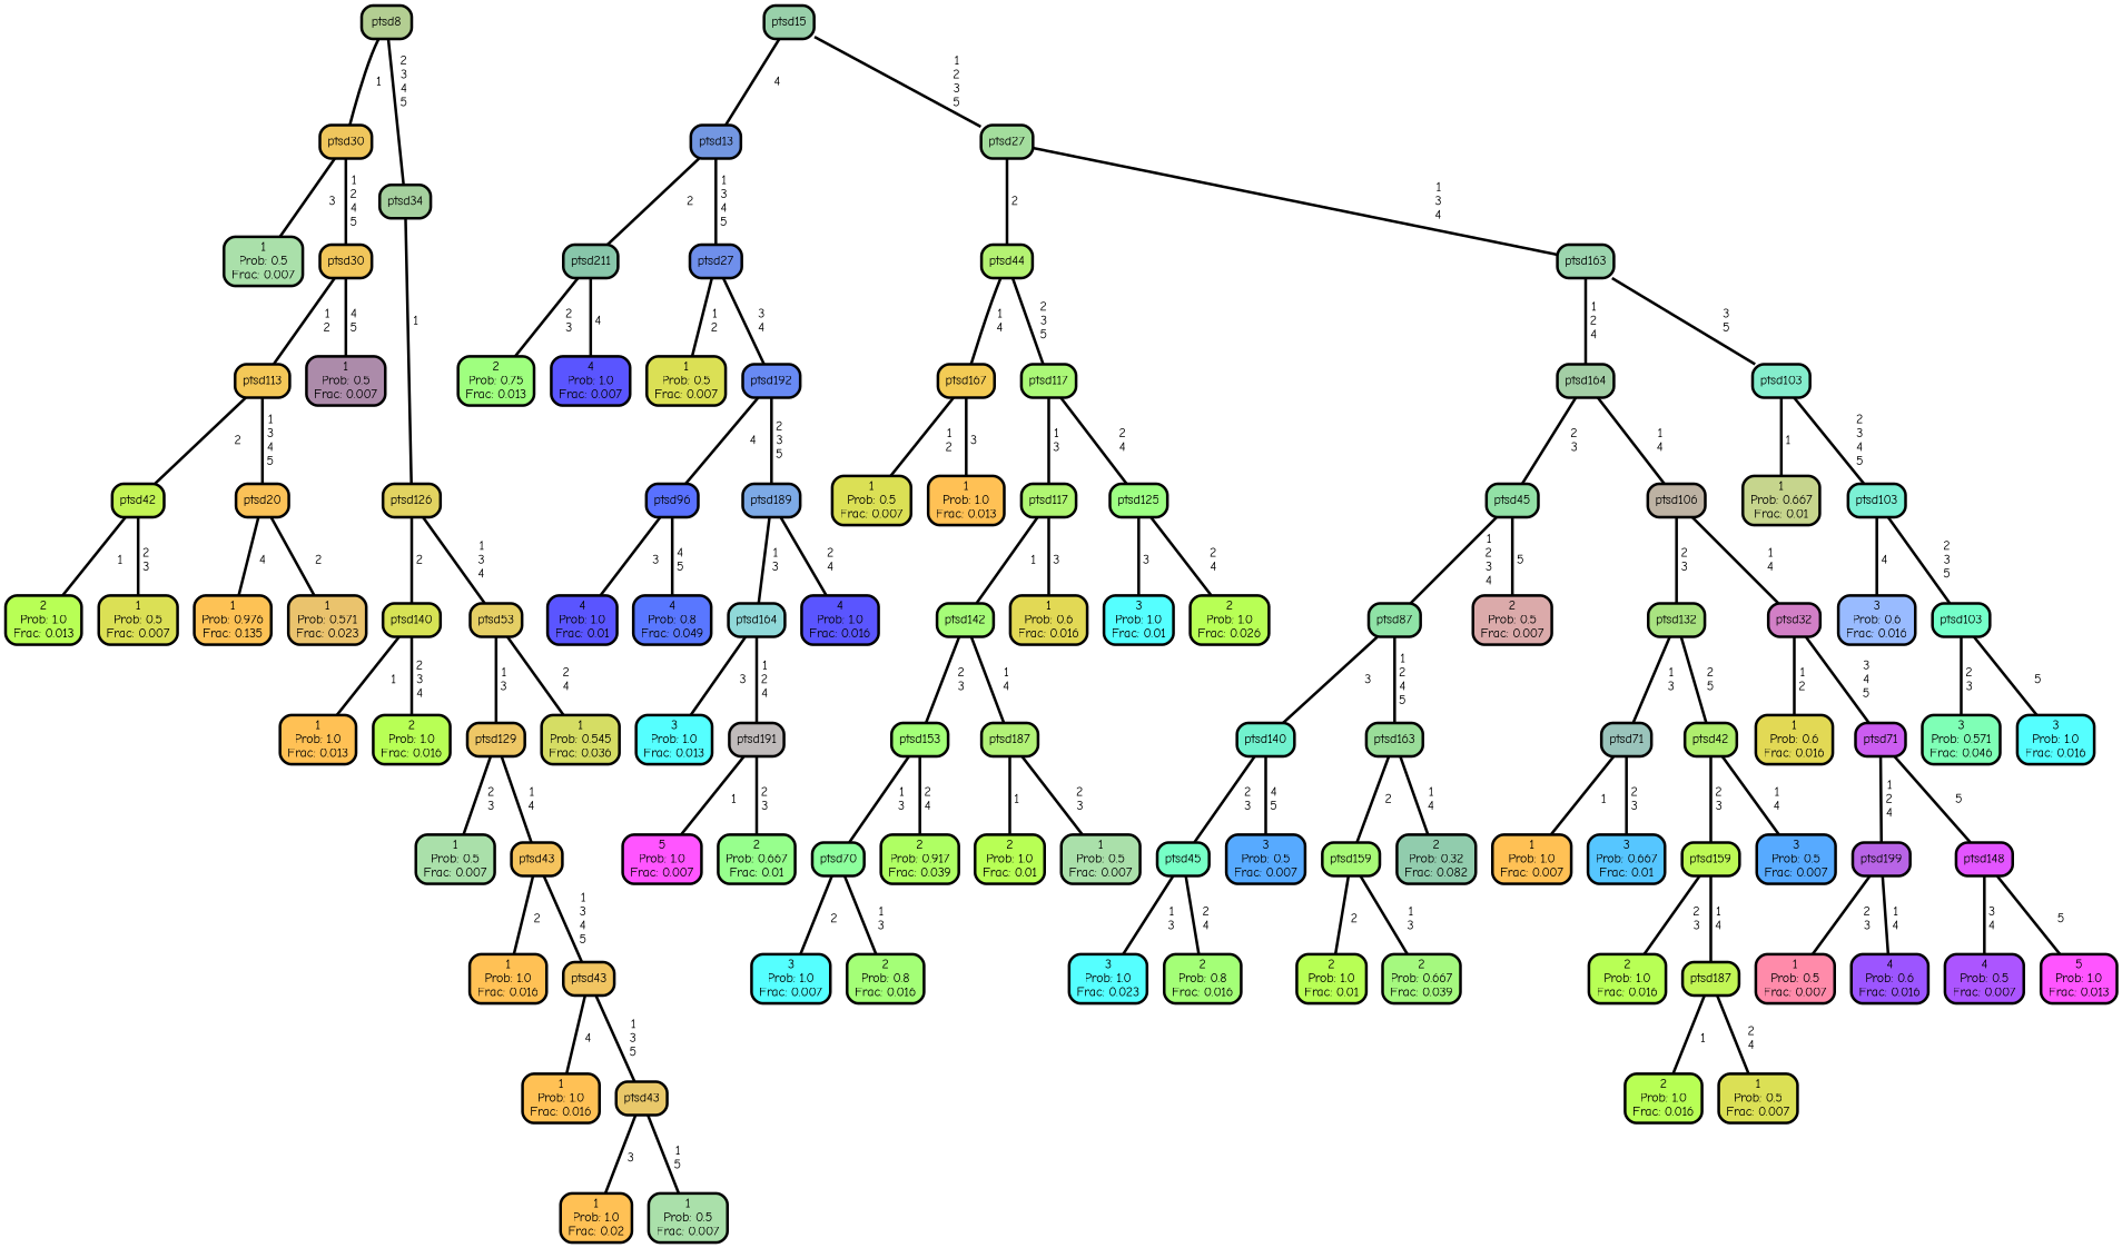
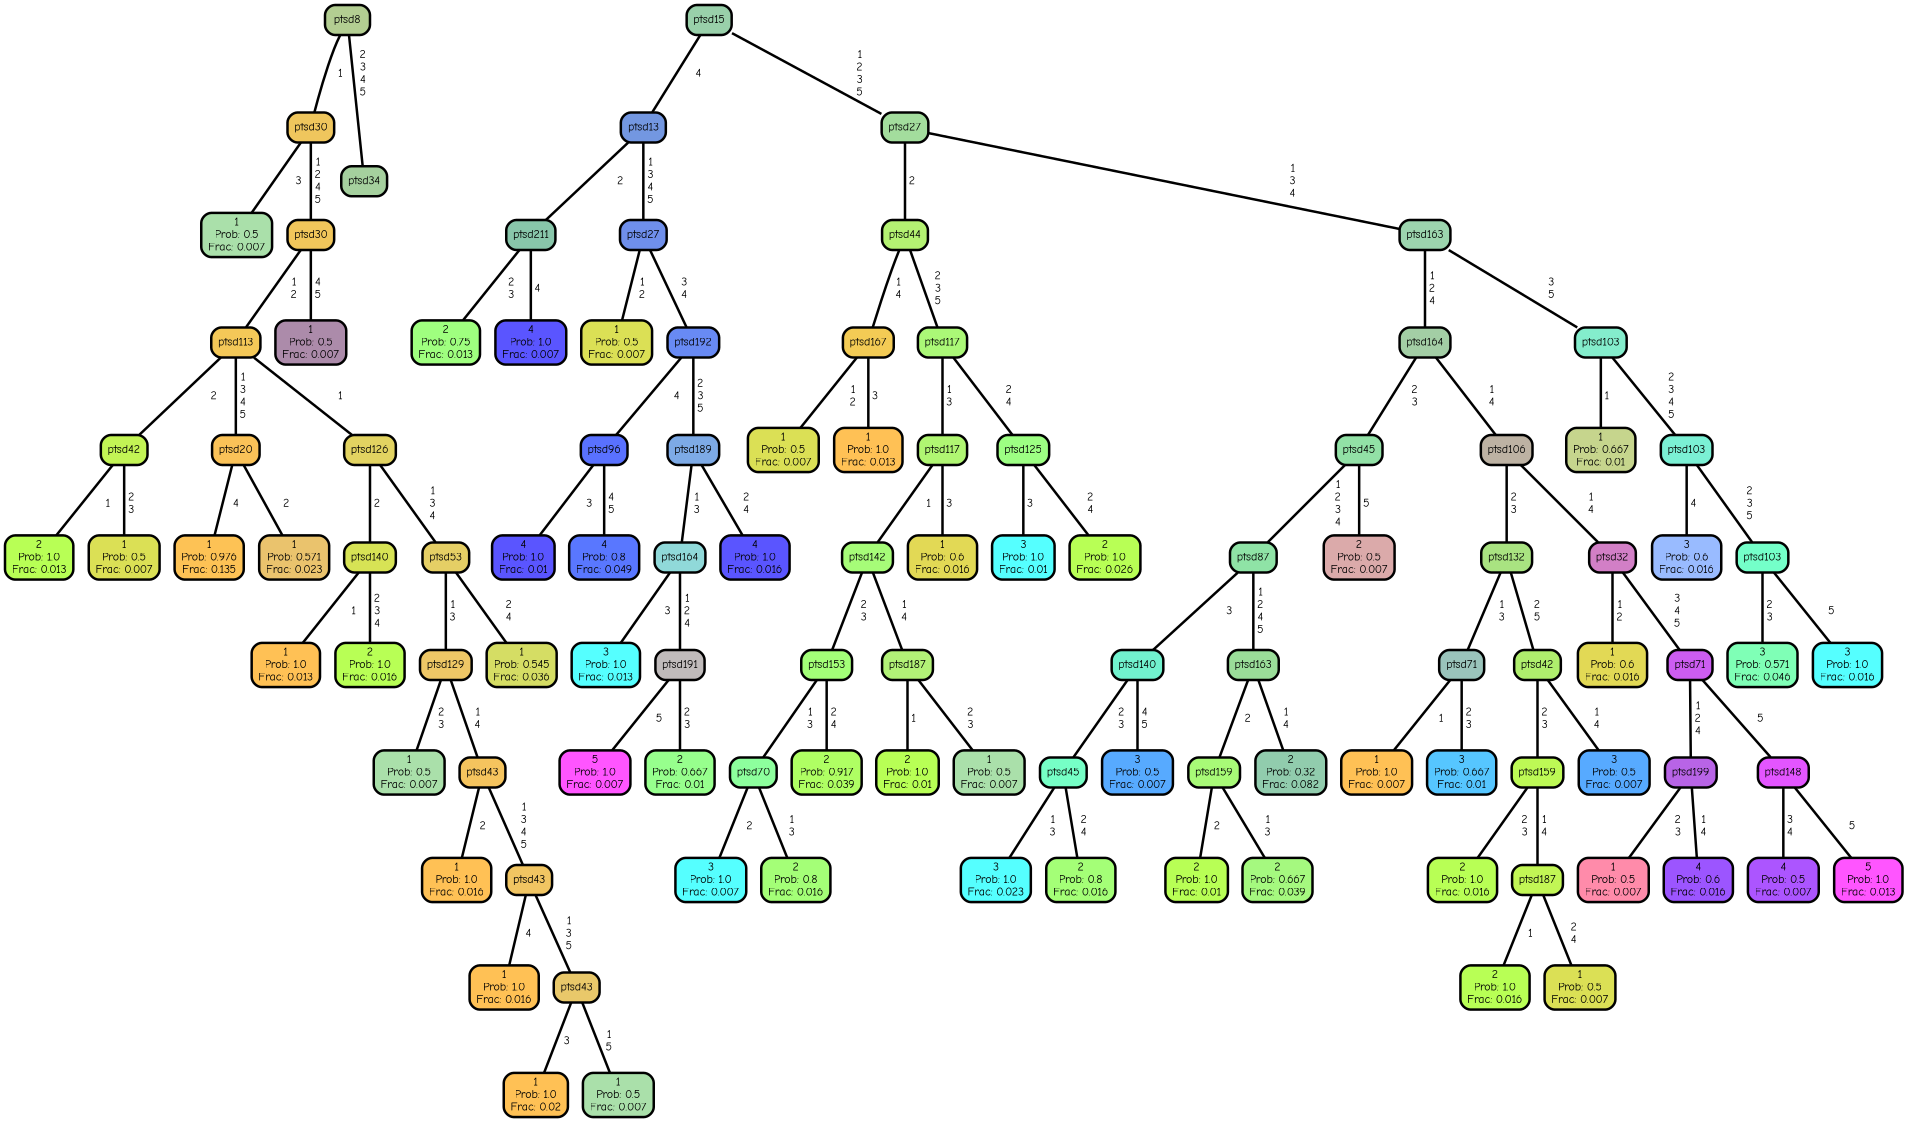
  graph {
    fontname="Comic Neue"
    ranksep="0 equally"
    splines=straight
    node [color=black fillcolor="#b8ff55" fontcolor=black fontname="Comic Neue" penwidth=3 shape=box style="filled, rounded"]
    edge [color=black fontname="Comic Neue" penwidth=3]
    n1 [fillcolor="#aae0aa" label="1\nProb: 0.5\nFrac: 0.007"]
    n2 [fillcolor="#efc65d" label=ptsd30]
    n3 [fillcolor="#f1c65b" label=ptsd30]
    n4 [fillcolor="#f4c858" label=ptsd113]
    n5 [fillcolor="#ac8baa" label="1\nProb: 0.5\nFrac: 0.007"]
    n6 [label="2\nProb: 1.0\nFrac: 0.013"]
    n7 [fillcolor="#c3f455" label=ptsd42]
    n8 [fillcolor="#dbe055" label="1\nProb: 0.5\nFrac: 0.007"]
    n9 [fillcolor="#fac258" label=ptsd20]
    n10 [fillcolor="#fdc255" label="1\nProb: 0.976\nFrac: 0.135"]
    n11 [fillcolor="#eac36d" label="1\nProb: 0.571\nFrac: 0.023"]
    n12 [fillcolor="#b3ce92" label=ptsd8]
    n13 [fillcolor="#a5d09e" label=ptsd34]
    n14 [fillcolor="#e2d361" label=ptsd126]
    n15 [fillcolor="#ffc155" label="1\nProb: 1.0\nFrac: 0.013"]
    n16 [fillcolor="#d7e355" label=ptsd140]
    n17 [label="2\nProb: 1.0\nFrac: 0.016"]
    n18 [fillcolor="#e5cf65" label=ptsd53]
    n19 [fillcolor="#eec766" label=ptsd129]
    n20 [fillcolor="#d5dd64" label="1\nProb: 0.545\nFrac: 0.036"]
    n21 [fillcolor="#aae0aa" label="1\nProb: 0.5\nFrac: 0.007"]
    n22 [fillcolor="#f5c45e" label=ptsd43]
    n23 [fillcolor="#ffc155" label="1\nProb: 1.0\nFrac: 0.016"]
    n24 [fillcolor="#f1c562" label=ptsd43]
    n25 [fillcolor="#ffc155" label="1\nProb: 1.0\nFrac: 0.016"]
    n26 [fillcolor="#e9c86a" label=ptsd43]
    n27 [fillcolor="#ffc155" label="1\nProb: 1.0\nFrac: 0.02"]
    n28 [fillcolor="#aae0aa" label="1\nProb: 0.5\nFrac: 0.007"]
    n29 [fillcolor="#99d0aa" label=ptsd15]
    n30 [fillcolor="#7397e1" label=ptsd13]
    n31 [fillcolor="#a3dd9d" label=ptsd27]
    n32 [fillcolor="#9fff7f" label="2\nProb: 0.75\nFrac: 0.013"]
    n33 [fillcolor="#88c6aa" label=ptsd211]
    n34 [fillcolor="#5a55ff" label="4\nProb: 1.0\nFrac: 0.007"]
    n35 [fillcolor="#6f8feb" label=ptsd27]
    n36 [fillcolor="#dbe055" label="1\nProb: 0.5\nFrac: 0.007"]
    n37 [fillcolor="#688af4" label=ptsd192]
    n38 [fillcolor="#5971ff" label=ptsd96]
    n39 [fillcolor="#7daae6" label=ptsd189]
    n40 [fillcolor="#5a55ff" label="4\nProb: 1.0\nFrac: 0.01"]
    n41 [fillcolor="#5977ff" label="4\nProb: 0.8\nFrac: 0.049"]
    n42 [fillcolor="#90d9d9" label=ptsd164]
    n43 [fillcolor="#5a55ff" label="4\nProb: 1.0\nFrac: 0.016"]
    n44 [fillcolor="#55ffff" label="3\nProb: 1.0\nFrac: 0.013"]
    n45 [fillcolor="#c0bbbb" label=ptsd191]
    n46 [fillcolor="#ff55ff" label="5\nProb: 1.0\nFrac: 0.007"]
    n47 [fillcolor="#97ff8d" label="2\nProb: 0.667\nFrac: 0.01"]
    n48 [fillcolor="#b4f272" label=ptsd44]
    n49 [fillcolor="#9cd5ae" label=ptsd163]
    n50 [fillcolor="#dbe055" label="1\nProb: 0.5\nFrac: 0.007"]
    n51 [fillcolor="#f3cb55" label=ptsd167]
    n52 [fillcolor="#ffc155" label="1\nProb: 1.0\nFrac: 0.013"]
    n53 [fillcolor="#abf877" label=ptsd117]
    n54 [fillcolor="#b0f672" label=ptsd117]
    n55 [fillcolor="#9dff83" label=ptsd125]
    n56 [fillcolor="#55ffff" label="3\nProb: 1.0\nFrac: 0.007"]
    n57 [fillcolor="#8dff9d" label=ptsd70]
    n58 [fillcolor="#a4ff77" label="2\nProb: 0.8\nFrac: 0.016"]
    n59 [fillcolor="#a3ff78" label=ptsd153]
    n60 [fillcolor="#afff63" label="2\nProb: 0.917\nFrac: 0.039"]
    n61 [fillcolor="#a6fc78" label=ptsd142]
    n62 [fillcolor="#b2f277" label=ptsd187]
    n63 [label="2\nProb: 1.0\nFrac: 0.01"]
    n64 [fillcolor="#aae0aa" label="1\nProb: 0.5\nFrac: 0.007"]
    n65 [fillcolor="#e2d955" label="1\nProb: 0.6\nFrac: 0.016"]
    n66 [fillcolor="#55ffff" label="3\nProb: 1.0\nFrac: 0.01"]
    n67 [label="2\nProb: 1.0\nFrac: 0.026"]
    n68 [fillcolor="#a3cea5" label=ptsd164]
    n69 [fillcolor="#84edcc" label=ptsd103]
    n70 [fillcolor="#55ffff" label="3\nProb: 1.0\nFrac: 0.023"]
    n71 [fillcolor="#76ffc6" label=ptsd45]
    n72 [fillcolor="#a4ff77" label="2\nProb: 0.8\nFrac: 0.016"]
    n73 [fillcolor="#71f2ce" label=ptsd140]
    n74 [fillcolor="#57aaff" label="3\nProb: 0.5\nFrac: 0.007"]
    n75 [fillcolor="#8fe3a6" label=ptsd87]
    n76 [fillcolor="#9add99" label=ptsd163]
    n77 [fillcolor="#a8fa77" label=ptsd159]
    n78 [fillcolor="#91ccad" label="2\nProb: 0.32\nFrac: 0.082"]
    n79 [label="2\nProb: 1.0\nFrac: 0.01"]
    n80 [fillcolor="#a5f97f" label="2\nProb: 0.667\nFrac: 0.039"]
    n81 [fillcolor="#92e1a6" label=ptsd45]
    n82 [fillcolor="#dbaaaa" label="2\nProb: 0.5\nFrac: 0.007"]
    n83 [fillcolor="#bdb2a3" label=ptsd106]
    n84 [fillcolor="#a9e381" label=ptsd132]
    n85 [fillcolor="#d27fc6" label=ptsd32]
    n86 [fillcolor="#ffc155" label="1\nProb: 1.0\nFrac: 0.007"]
    n87 [fillcolor="#9ac4bb" label=ptsd71]
    n88 [fillcolor="#56c6ff" label="3\nProb: 0.667\nFrac: 0.01"]
    n89 [fillcolor="#afee6d" label=ptsd42]
    n90 [fillcolor="#bdf955" label=ptsd159]
    n91 [fillcolor="#57aaff" label="3\nProb: 0.5\nFrac: 0.007"]
    n92 [label="2\nProb: 1.0\nFrac: 0.016"]
    n93 [fillcolor="#c2f655" label=ptsd187]
    n94 [label="2\nProb: 1.0\nFrac: 0.016"]
    n95 [fillcolor="#dbe055" label="1\nProb: 0.5\nFrac: 0.007"]
    n96 [fillcolor="#e2d955" label="1\nProb: 0.6\nFrac: 0.016"]
    n97 [fillcolor="#cc5df1" label=ptsd71]
    n98 [fillcolor="#b864e6" label=ptsd199]
    n99 [fillcolor="#e355ff" label=ptsd148]
    n100 [fillcolor="#ff8baa" label="1\nProb: 0.5\nFrac: 0.007"]
    n101 [fillcolor="#9c55ff" label="4\nProb: 0.6\nFrac: 0.016"]
    n102 [fillcolor="#ac55ff" label="4\nProb: 0.5\nFrac: 0.007"]
    n103 [fillcolor="#ff55ff" label="5\nProb: 1.0\nFrac: 0.013"]
    n104 [fillcolor="#c6d58d" label="1\nProb: 0.667\nFrac: 0.01"]
    n105 [fillcolor="#7bf0d4" label=ptsd103]
    n106 [fillcolor="#99bbff" label="3\nProb: 0.6\nFrac: 0.016"]
    n107 [fillcolor="#74ffc9" label=ptsd103]
    n108 [fillcolor="#7fffb6" label="3\nProb: 0.571\nFrac: 0.046"]
    n109 [fillcolor="#55ffff" label="3\nProb: 1.0\nFrac: 0.016"]
    subgraph sub_1 {
      rank=same
    }
    n2 -- n1 [label=" 3"]
    n2 -- n3 [label=" 1\n 2\n 4\n 5"]
    n3 -- n4 [label=" 1\n 2"]
    n3 -- n5 [label=" 4\n 5"]
    n4 -- n7 [label=" 2"]
    n4 -- n9 [label=" 1\n 3\n 4\n 5"]
    n7 -- n6 [label=" 1"]
    n7 -- n8 [label=" 2\n 3"]
    n9 -- n10 [label=" 4"]
    n9 -- n11 [label=" 2"]
    n12 -- n2 [label=" 1"]
    n12 -- n13 [label=" 2\n 3\n 4\n 5"]
-   n13 -- n14 [label=" 1"]
+   n4 -- n14 [label=" 1"]
    n14 -- n16 [label=" 2"]
    n14 -- n18 [label=" 1\n 3\n 4"]
    n16 -- n15 [label=" 1"]
    n16 -- n17 [label=" 2\n 3\n 4"]
    n18 -- n19 [label=" 1\n 3"]
    n18 -- n20 [label=" 2\n 4"]
    n19 -- n21 [label=" 2\n 3"]
    n19 -- n22 [label=" 1\n 4"]
    n22 -- n23 [label=" 2"]
    n22 -- n24 [label=" 1\n 3\n 4\n 5"]
    n24 -- n25 [label=" 4"]
    n24 -- n26 [label=" 1\n 3\n 5"]
    n26 -- n27 [label=" 3"]
    n26 -- n28 [label=" 1\n 5"]
    n29 -- n30 [label=" 4"]
    n29 -- n31 [label=" 1\n 2\n 3\n 5"]
    n30 -- n33 [label=" 2"]
    n30 -- n35 [label=" 1\n 3\n 4\n 5"]
    n31 -- n48 [label=" 2"]
    n31 -- n49 [label=" 1\n 3\n 4"]
    n33 -- n32 [label=" 2\n 3"]
    n33 -- n34 [label=" 4"]
    n35 -- n36 [label=" 1\n 2"]
    n35 -- n37 [label=" 3\n 4"]
    n37 -- n38 [label=" 4"]
    n37 -- n39 [label=" 2\n 3\n 5"]
    n38 -- n40 [label=" 3"]
    n38 -- n41 [label=" 4\n 5"]
    n39 -- n42 [label=" 1\n 3"]
    n39 -- n43 [label=" 2\n 4"]
    n42 -- n44 [label=" 3"]
    n42 -- n45 [label=" 1\n 2\n 4"]
-   n45 -- n46 [label=" 1"]
+   n45 -- n46 [label=" 5"]
    n45 -- n47 [label=" 2\n 3"]
    n48 -- n51 [label=" 1\n 4"]
    n48 -- n53 [label=" 2\n 3\n 5"]
    n49 -- n68 [label=" 1\n 2\n 4"]
    n49 -- n69 [label=" 3\n 5"]
    n51 -- n50 [label=" 1\n 2"]
    n51 -- n52 [label=" 3"]
    n53 -- n54 [label=" 1\n 3"]
    n53 -- n55 [label=" 2\n 4"]
    n54 -- n61 [label=" 1"]
    n54 -- n65 [label=" 3"]
    n55 -- n66 [label=" 3"]
    n55 -- n67 [label=" 2\n 4"]
    n57 -- n56 [label=" 2"]
    n57 -- n58 [label=" 1\n 3"]
    n59 -- n57 [label=" 1\n 3"]
    n59 -- n60 [label=" 2\n 4"]
    n61 -- n59 [label=" 2\n 3"]
    n61 -- n62 [label=" 1\n 4"]
    n62 -- n63 [label=" 1"]
    n62 -- n64 [label=" 2\n 3"]
    n68 -- n81 [label=" 2\n 3"]
    n68 -- n83 [label=" 1\n 4"]
    n69 -- n104 [label=" 1"]
    n69 -- n105 [label=" 2\n 3\n 4\n 5"]
    n71 -- n70 [label=" 1\n 3"]
    n71 -- n72 [label=" 2\n 4"]
    n73 -- n71 [label=" 2\n 3"]
    n73 -- n74 [label=" 4\n 5"]
    n75 -- n73 [label=" 3"]
    n75 -- n76 [label=" 1\n 2\n 4\n 5"]
    n76 -- n77 [label=" 2"]
    n76 -- n78 [label=" 1\n 4"]
    n77 -- n79 [label=" 2"]
    n77 -- n80 [label=" 1\n 3"]
    n81 -- n75 [label=" 1\n 2\n 3\n 4"]
    n81 -- n82 [label=" 5"]
    n83 -- n84 [label=" 2\n 3"]
    n83 -- n85 [label=" 1\n 4"]
    n84 -- n87 [label=" 1\n 3"]
    n84 -- n89 [label=" 2\n 5"]
    n85 -- n96 [label=" 1\n 2"]
    n85 -- n97 [label=" 3\n 4\n 5"]
    n87 -- n86 [label=" 1"]
    n87 -- n88 [label=" 2\n 3"]
    n89 -- n90 [label=" 2\n 3"]
    n89 -- n91 [label=" 1\n 4"]
    n90 -- n92 [label=" 2\n 3"]
    n90 -- n93 [label=" 1\n 4"]
    n93 -- n94 [label=" 1"]
    n93 -- n95 [label=" 2\n 4"]
    n97 -- n98 [label=" 1\n 2\n 4"]
    n97 -- n99 [label=" 5"]
    n98 -- n100 [label=" 2\n 3"]
    n98 -- n101 [label=" 1\n 4"]
    n99 -- n102 [label=" 3\n 4"]
    n99 -- n103 [label=" 5"]
    n105 -- n106 [label=" 4"]
    n105 -- n107 [label=" 2\n 3\n 5"]
    n107 -- n108 [label=" 2\n 3"]
    n107 -- n109 [label=" 5"]
  }
